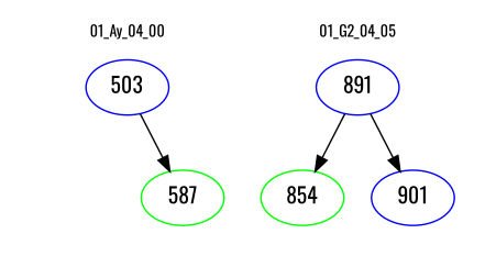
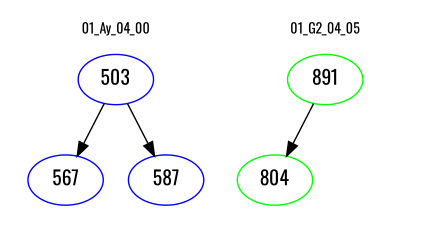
  digraph {
    fontname=Oswald
    node [color=blue fontname=Oswald]
    edge [color=black fontname=Oswald]
    n1 [label=503]
-   n3 [color=green label=587]
-   n4 [label=891]
-   n5 [color=green label=854]
-   n6 [label=901]
+   n2 [label=567]
+   n3 [label=587]
+   n4 [color=green label=891]
+   n5 [color=green label=804]
    subgraph cluster_1 {
      color=white
      fontsize=10
      label="01_Ay_04_00"
      n1
+     n2
      n3
    }
    subgraph cluster_2 {
      color=white
      fontsize=10
      label="01_G2_04_05"
      n4
      n5
-     n6
    }
+   n1 -> n2
    n1 -> n3
    n4 -> n5
-   n4 -> n6
  }
